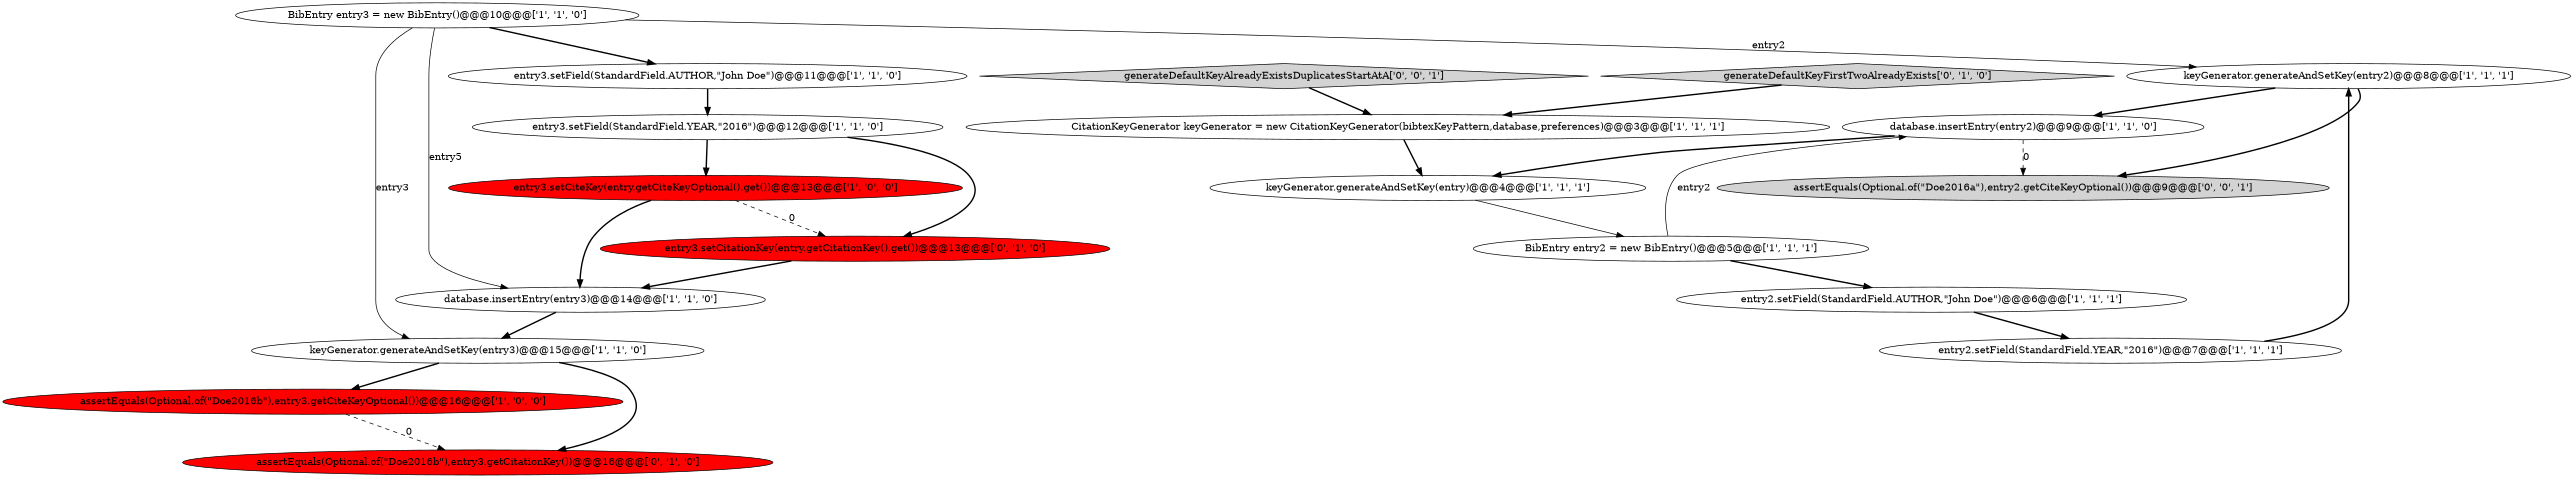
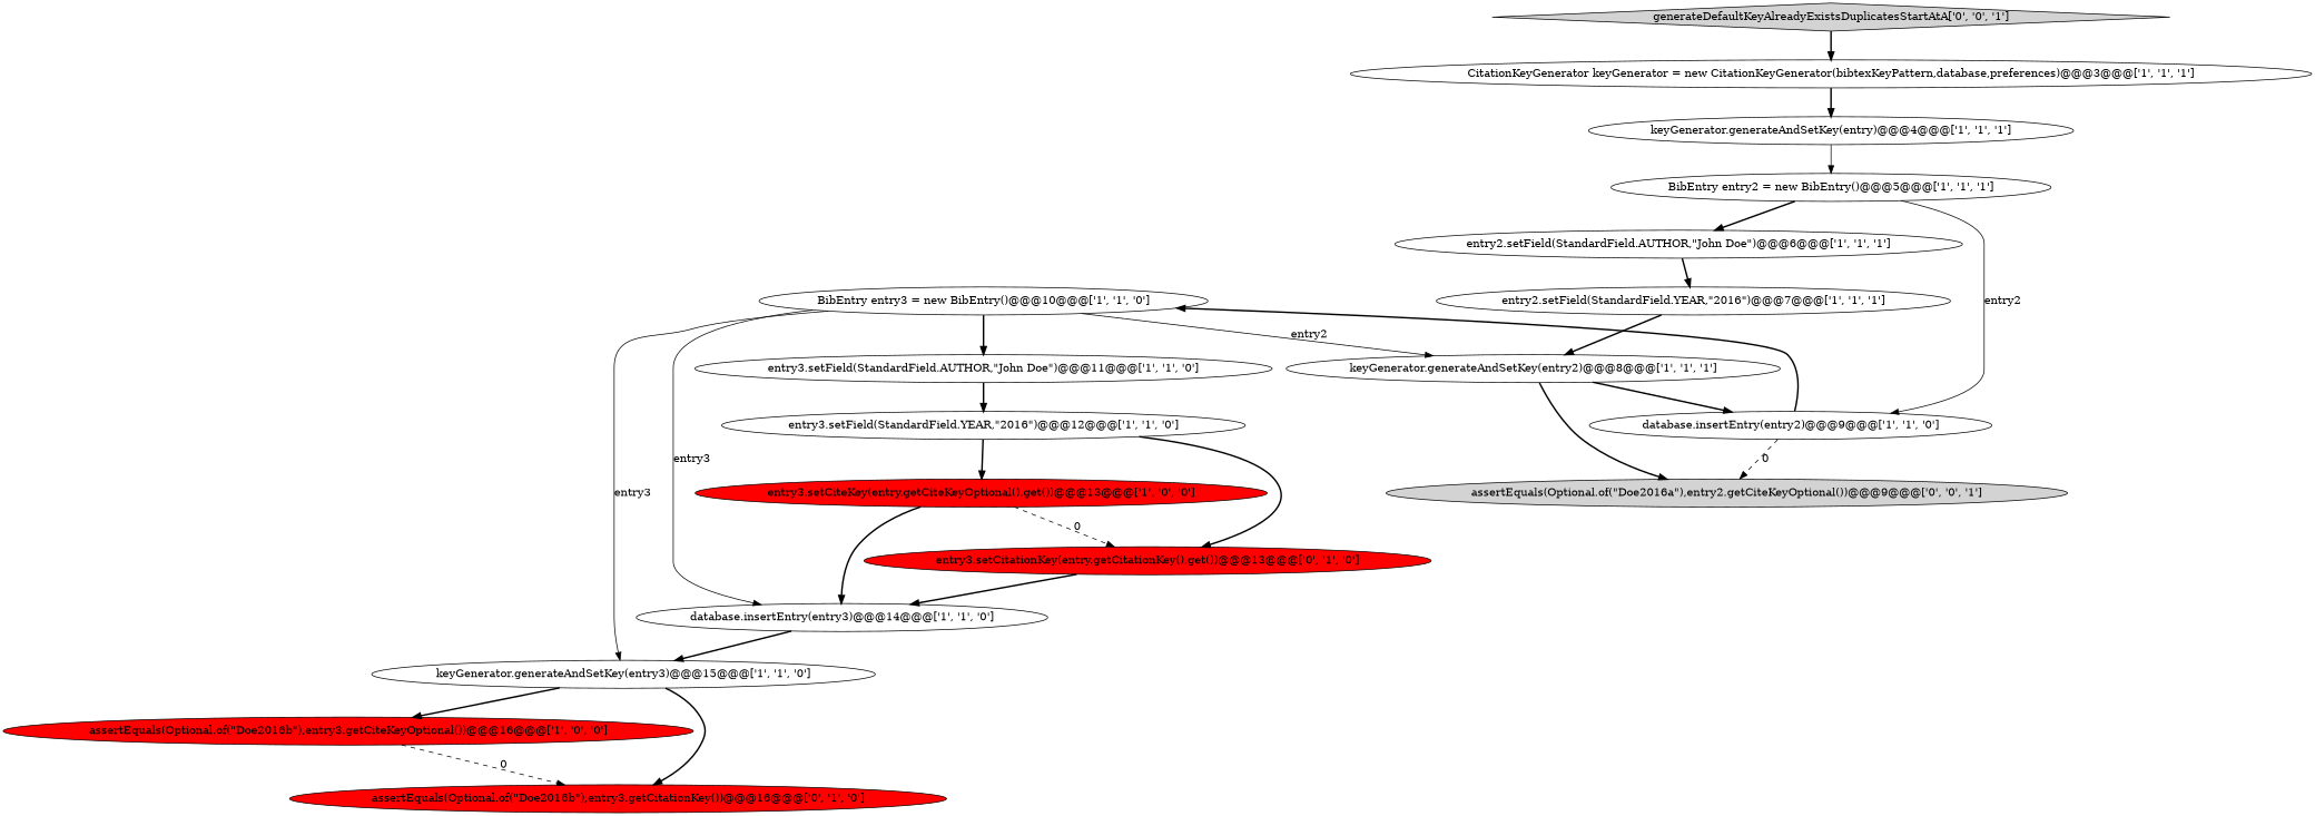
  digraph {
    node [fillcolor=white shape=ellipse style=filled]
    edge [style=bold]
    n1 [fillcolor=red label="assertEquals(Optional.of(\"Doe2016b\"),entry3.getCiteKeyOptional())@@@16@@@['1', '0', '0']"]
    n2 [fillcolor=red label="assertEquals(Optional.of(\"Doe2016b\"),entry3.getCitationKey())@@@16@@@['0', '1', '0']"]
    n3 [label="keyGenerator.generateAndSetKey(entry3)@@@15@@@['1', '1', '0']"]
    n4 [label="BibEntry entry2 = new BibEntry()@@@5@@@['1', '1', '1']"]
    n5 [label="entry2.setField(StandardField.AUTHOR,\"John Doe\")@@@6@@@['1', '1', '1']"]
    n6 [label="database.insertEntry(entry2)@@@9@@@['1', '1', '0']"]
    n7 [label="entry2.setField(StandardField.YEAR,\"2016\")@@@7@@@['1', '1', '1']"]
    n8 [fillcolor=lightgray label="assertEquals(Optional.of(\"Doe2016a\"),entry2.getCiteKeyOptional())@@@9@@@['0', '0', '1']"]
    n9 [label="BibEntry entry3 = new BibEntry()@@@10@@@['1', '1', '0']"]
    n10 [label="keyGenerator.generateAndSetKey(entry2)@@@8@@@['1', '1', '1']"]
    n11 [fillcolor=lightgray label="generateDefaultKeyAlreadyExistsDuplicatesStartAtA['0', '0', '1']" shape=diamond]
    n12 [label="CitationKeyGenerator keyGenerator = new CitationKeyGenerator(bibtexKeyPattern,database,preferences)@@@3@@@['1', '1', '1']"]
    n13 [label="keyGenerator.generateAndSetKey(entry)@@@4@@@['1', '1', '1']"]
    n14 [label="database.insertEntry(entry3)@@@14@@@['1', '1', '0']"]
    n15 [label="entry3.setField(StandardField.AUTHOR,\"John Doe\")@@@11@@@['1', '1', '0']"]
    n16 [label="entry3.setField(StandardField.YEAR,\"2016\")@@@12@@@['1', '1', '0']"]
-   n17 [fillcolor=lightgray label="generateDefaultKeyFirstTwoAlreadyExists['0', '1', '0']" shape=diamond]
    n18 [fillcolor=red label="entry3.setCiteKey(entry.getCiteKeyOptional().get())@@@13@@@['1', '0', '0']"]
    n19 [fillcolor=red label="entry3.setCitationKey(entry.getCitationKey().get())@@@13@@@['0', '1', '0']"]
    n1 -> n2 [label=0 style=dashed]
    n3 -> n1
    n3 -> n2
    n4 -> n5
    n4 -> n6 [label=entry2 style=solid]
    n5 -> n7
    n6 -> n8 [label=0 style=dashed]
-   n6 -> n13
+   n6 -> n9
    n7 -> n10
    n9 -> n3 [label=entry3 style=solid]
    n9 -> n10 [label=entry2 style=solid]
-   n9 -> n14 [label=entry5 style=solid]
+   n9 -> n14 [label=entry3 style=solid]
    n9 -> n15
    n10 -> n6
    n10 -> n8
    n11 -> n12
    n12 -> n13
    n13 -> n4 [style=solid]
    n14 -> n3
    n15 -> n16
    n16 -> n18
    n16 -> n19
-   n17 -> n12
    n18 -> n14
    n18 -> n19 [label=0 style=dashed]
    n19 -> n14
  }
